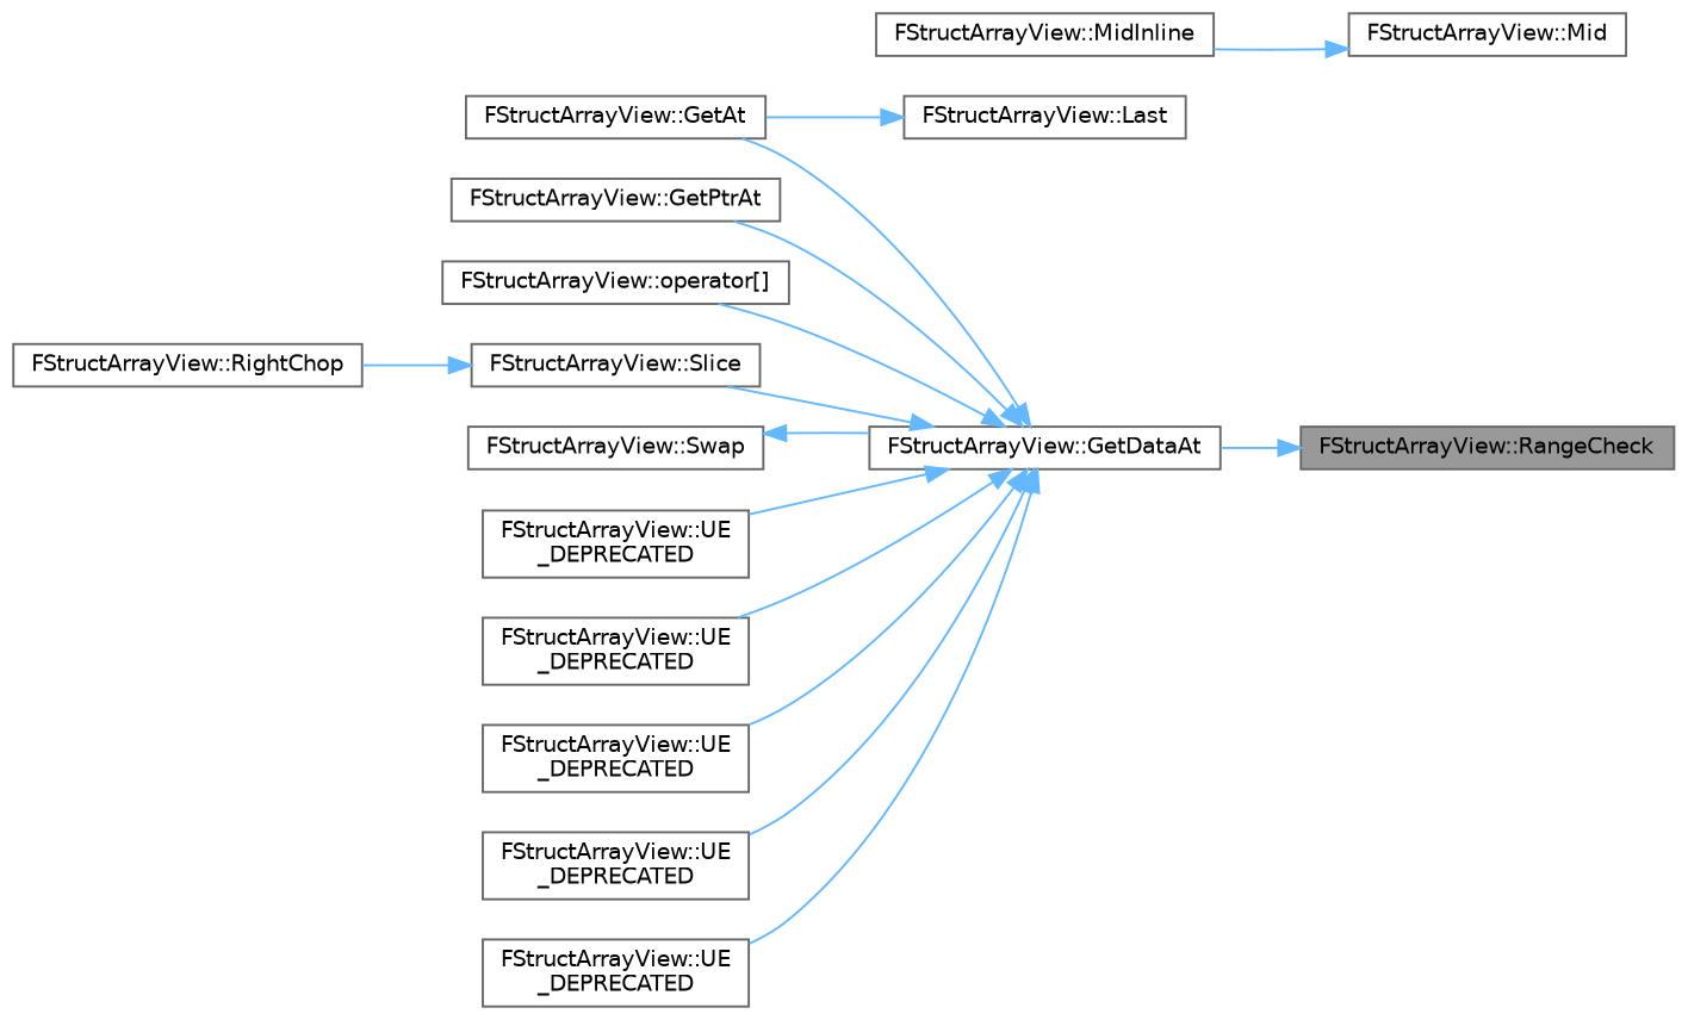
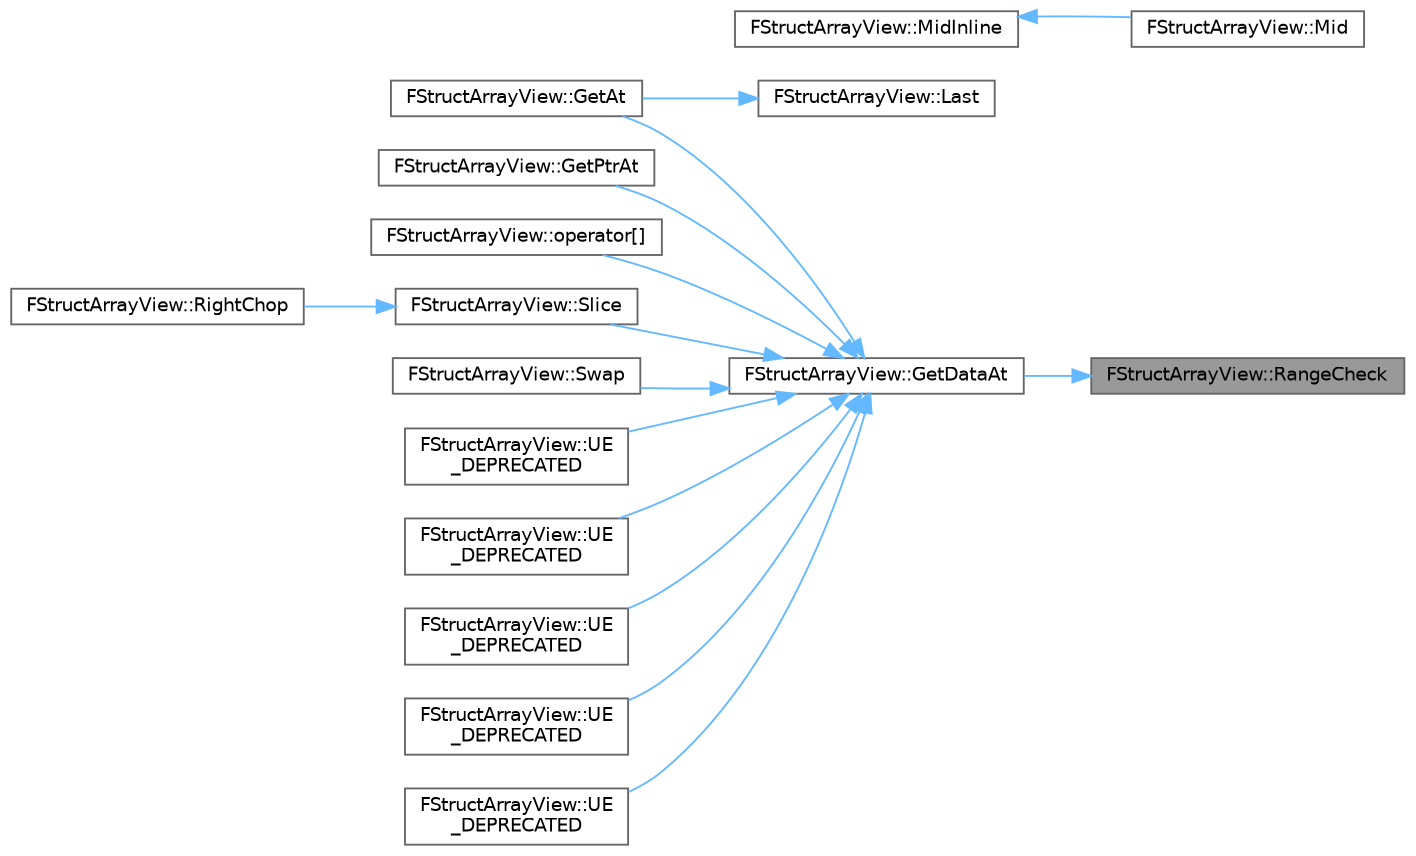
  digraph {
    rankdir=RL
    node [color=grey40 fillcolor=white fontname=Helvetica fontsize=10 shape=box style=filled]
    edge [color=steelblue1 dir=back fontname=Helvetica fontsize=10 labelfontname=Helvetica labelfontsize=10 style=solid]
    n1 [color=gray40 fillcolor=grey60 fontcolor=black height=0.2 label="FStructArrayView::RangeCheck" width=0.4]
    n2 [height=0.2 label="FStructArrayView::GetDataAt" width=0.4]
    n3 [height=0.2 label="FStructArrayView::GetAt" width=0.4]
    n4 [height=0.2 label="FStructArrayView::GetPtrAt" width=0.4]
    n5 [height=0.2 label="FStructArrayView::operator[]" width=0.4]
    n6 [height=0.2 label="FStructArrayView::Slice" width=0.4]
    n7 [height=0.2 label="FStructArrayView::Swap" width=0.4]
    n8 [height=0.2 label="FStructArrayView::UE\l_DEPRECATED" width=0.4]
    n9 [height=0.2 label="FStructArrayView::UE\l_DEPRECATED" width=0.4]
    n10 [height=0.2 label="FStructArrayView::UE\l_DEPRECATED" width=0.4]
    n11 [height=0.2 label="FStructArrayView::UE\l_DEPRECATED" width=0.4]
    n12 [height=0.2 label="FStructArrayView::UE\l_DEPRECATED" width=0.4]
    n13 [height=0.2 label="FStructArrayView::Mid" width=0.4]
    n14 [height=0.2 label="FStructArrayView::MidInline" width=0.4]
    n15 [height=0.2 label="FStructArrayView::RightChop" width=0.4]
    n16 [height=0.2 label="FStructArrayView::Last" width=0.4]
    n1 -> n2
    n2 -> n3
    n2 -> n4
    n2 -> n5
    n2 -> n6
-   n7 -> n2
+   n2 -> n7
    n2 -> n8
    n2 -> n9
    n2 -> n10
    n2 -> n11
    n2 -> n12
    n6 -> n15
-   n13 -> n14
+   n14 -> n13
    n16 -> n3
  }
